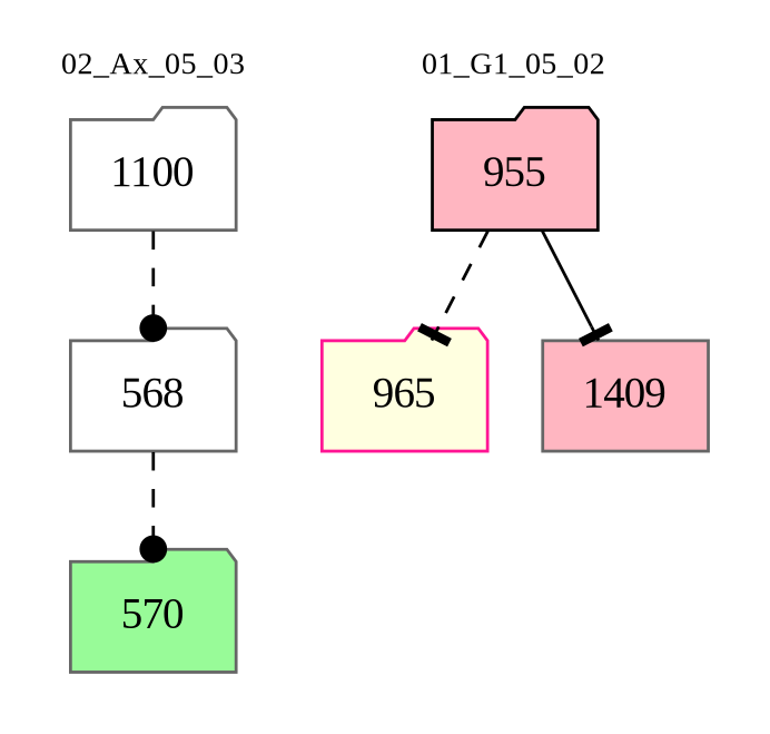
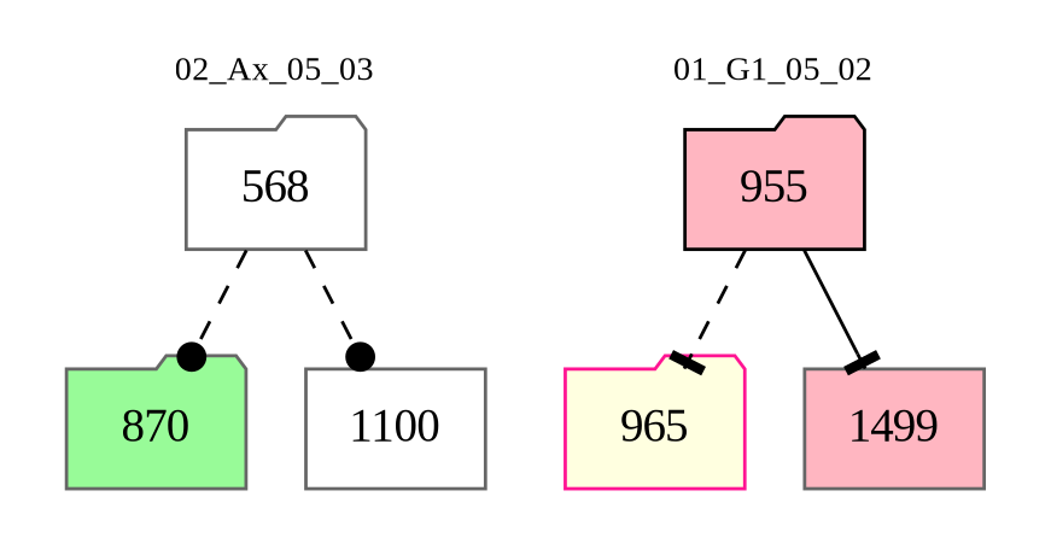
  digraph {
    fontname="Liberation Serif"
    node [color=gray40 fillcolor=white fontname="Liberation Serif" shape=folder style=filled]
    edge [arrowhead=dot color=black fontname="Liberation Serif" style=dashed]
    n1 [label=568]
-   n2 [fillcolor=palegreen label=570]
-   n3 [label=1100]
+   n2 [fillcolor=palegreen label=870]
+   n3 [label=1100 shape=box]
    n4 [color=black fillcolor=lightpink label=955]
    n5 [color=deeppink fillcolor=lightyellow label=965]
-   n6 [fillcolor=lightpink label=1409 shape=box]
+   n6 [fillcolor=lightpink label=1499 shape=box]
    subgraph cluster_1 {
      color=white
      fontsize=10
      label="02_Ax_05_03"
      n1
      n2
      n3
    }
    subgraph cluster_2 {
      color=white
      fontsize=10
      label="01_G1_05_02"
      n4
      n5
      n6
    }
    n1 -> n2
-   n3 -> n1
+   n1 -> n3
    n4 -> n5 [arrowhead=tee]
    n4 -> n6 [arrowhead=tee style=solid]
  }
